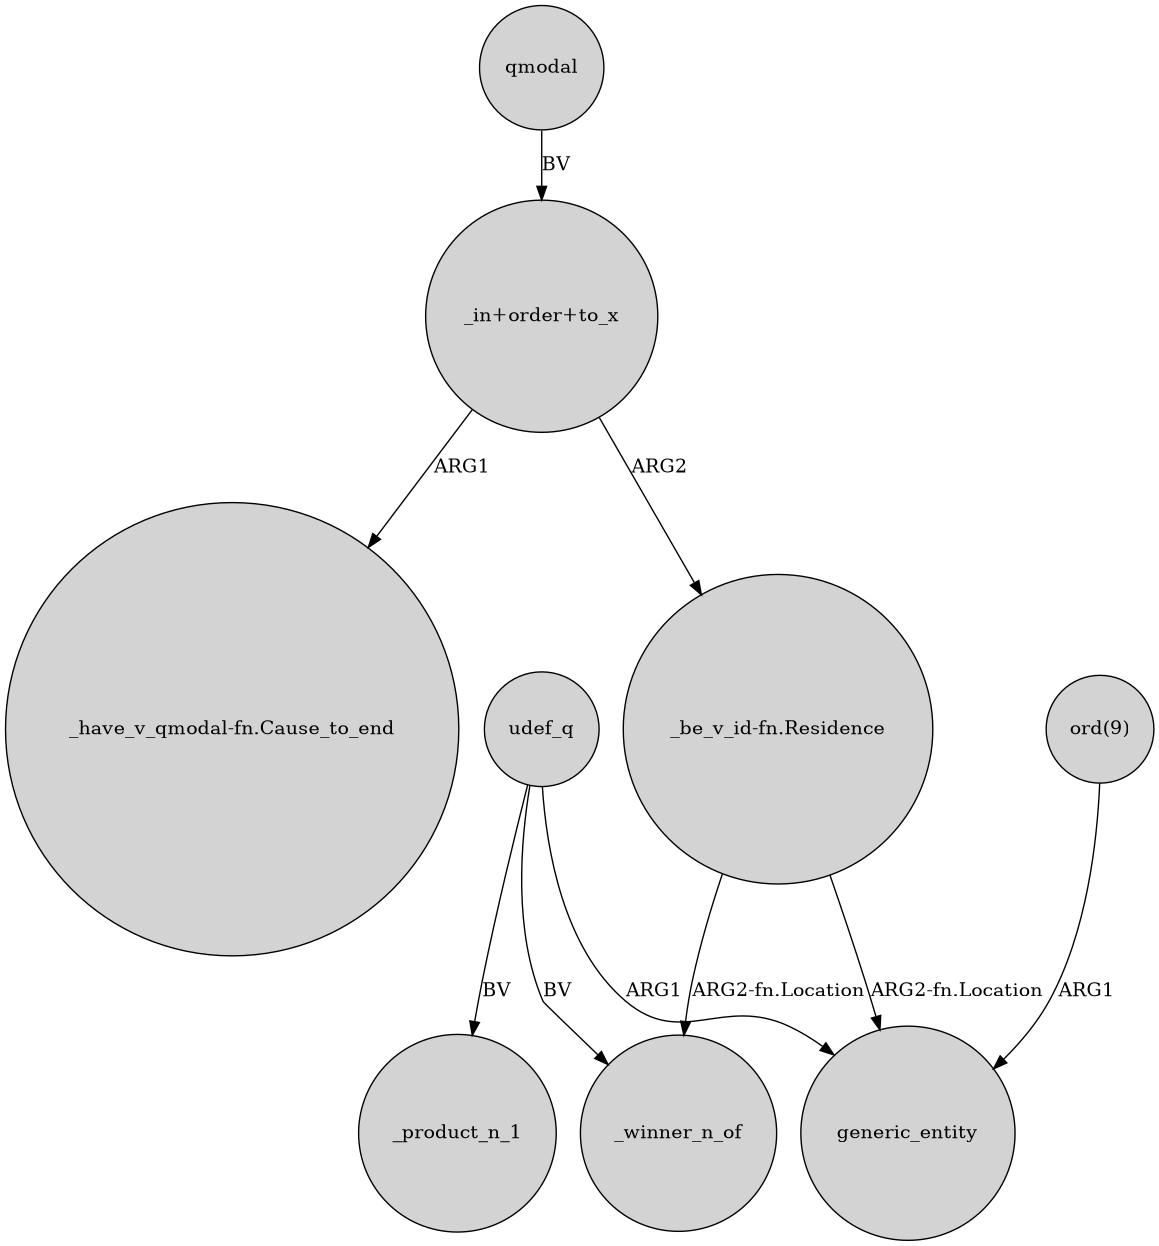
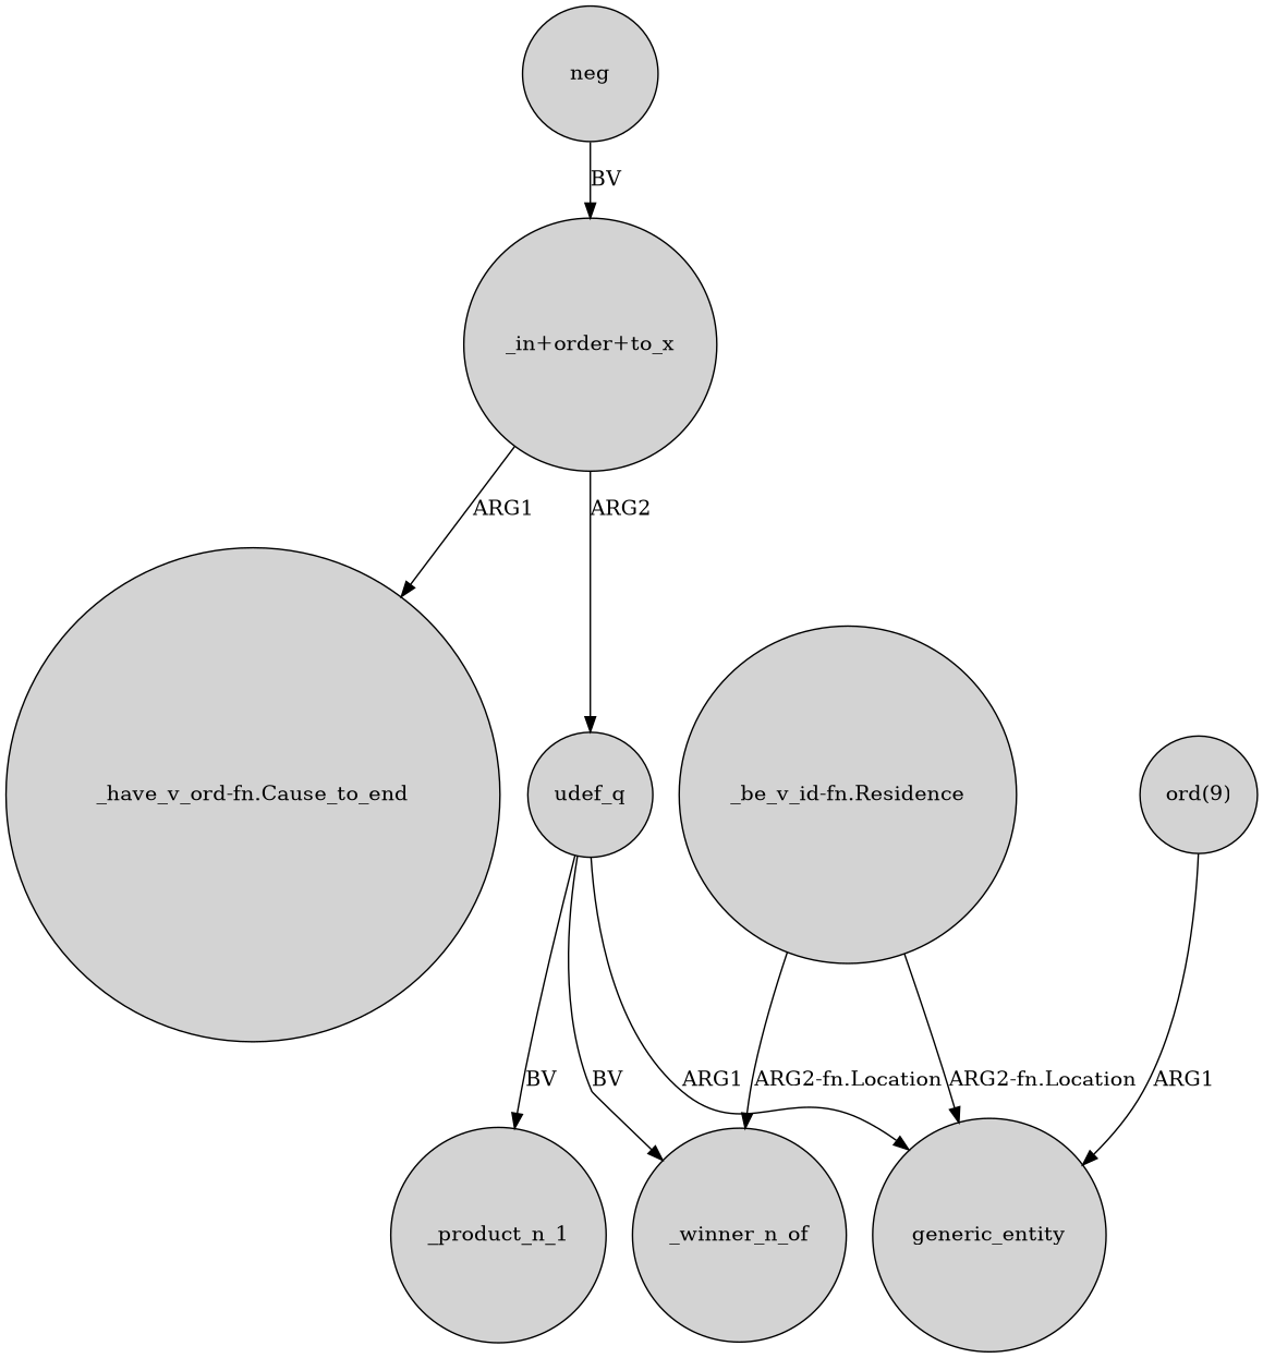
  digraph {
    node [shape=circle style=filled]
    "_in+order+to_x"
-   "_have_v_qmodal-fn.Cause_to_end"
+   "_have_v_qmodal-fn.Cause_to_end" [label="_have_v_ord-fn.Cause_to_end"]
    "_be_v_id-fn.Residence"
    _winner_n_of
    generic_entity
    udef_q
    _product_n_1
-   neg [label=qmodal]
+   neg
    n9 [label="ord(9)"]
    "_in+order+to_x" -> "_have_v_qmodal-fn.Cause_to_end" [label=ARG1]
-   "_in+order+to_x" -> "_be_v_id-fn.Residence" [label=ARG2]
+   "_in+order+to_x" -> udef_q [label=ARG2]
    "_be_v_id-fn.Residence" -> _winner_n_of [label="ARG2-fn.Location"]
    "_be_v_id-fn.Residence" -> generic_entity [label="ARG2-fn.Location"]
    udef_q -> _winner_n_of [label=BV]
    udef_q -> generic_entity [label=ARG1]
    udef_q -> _product_n_1 [label=BV]
    neg -> "_in+order+to_x" [label=BV]
    n9 -> generic_entity [label=ARG1]
  }
